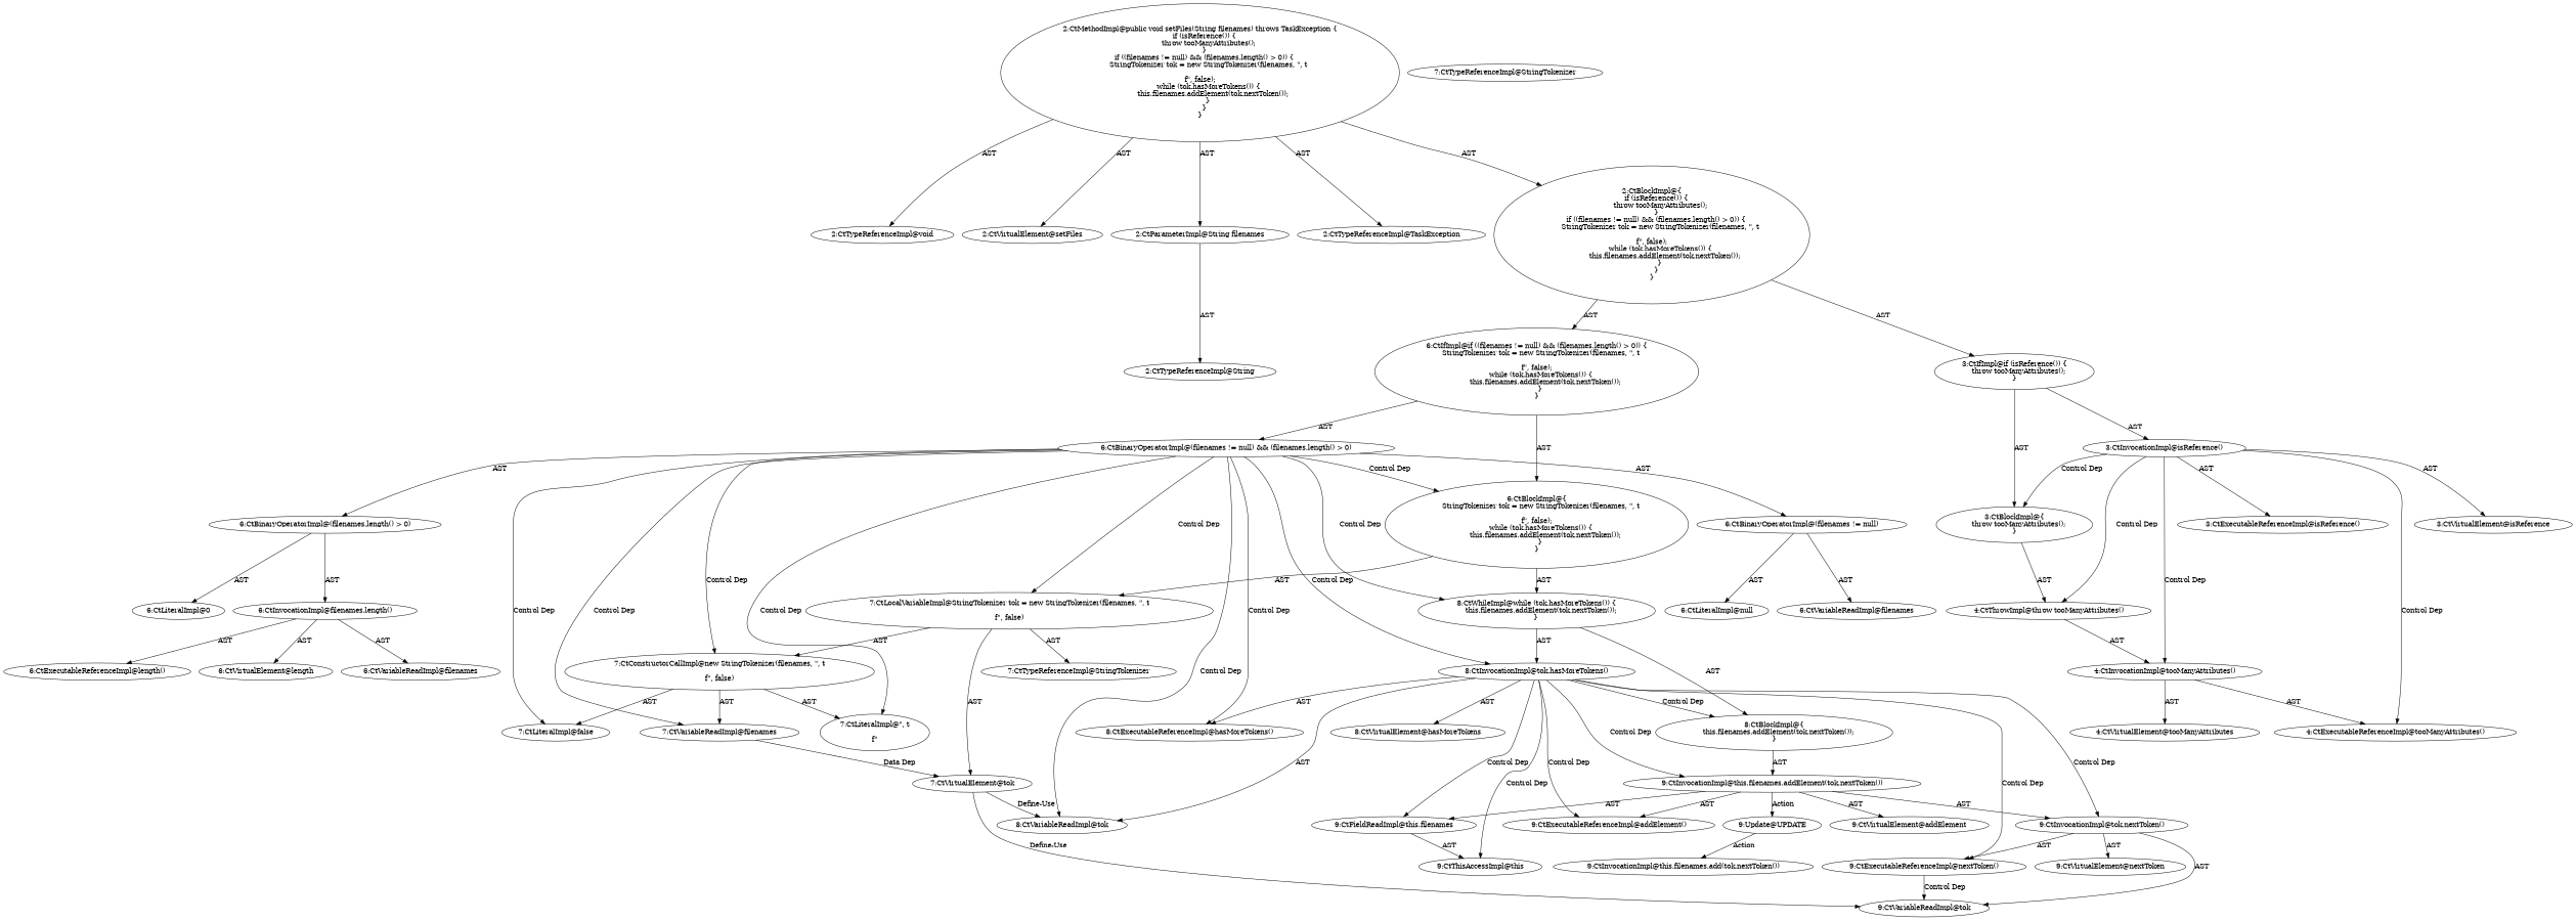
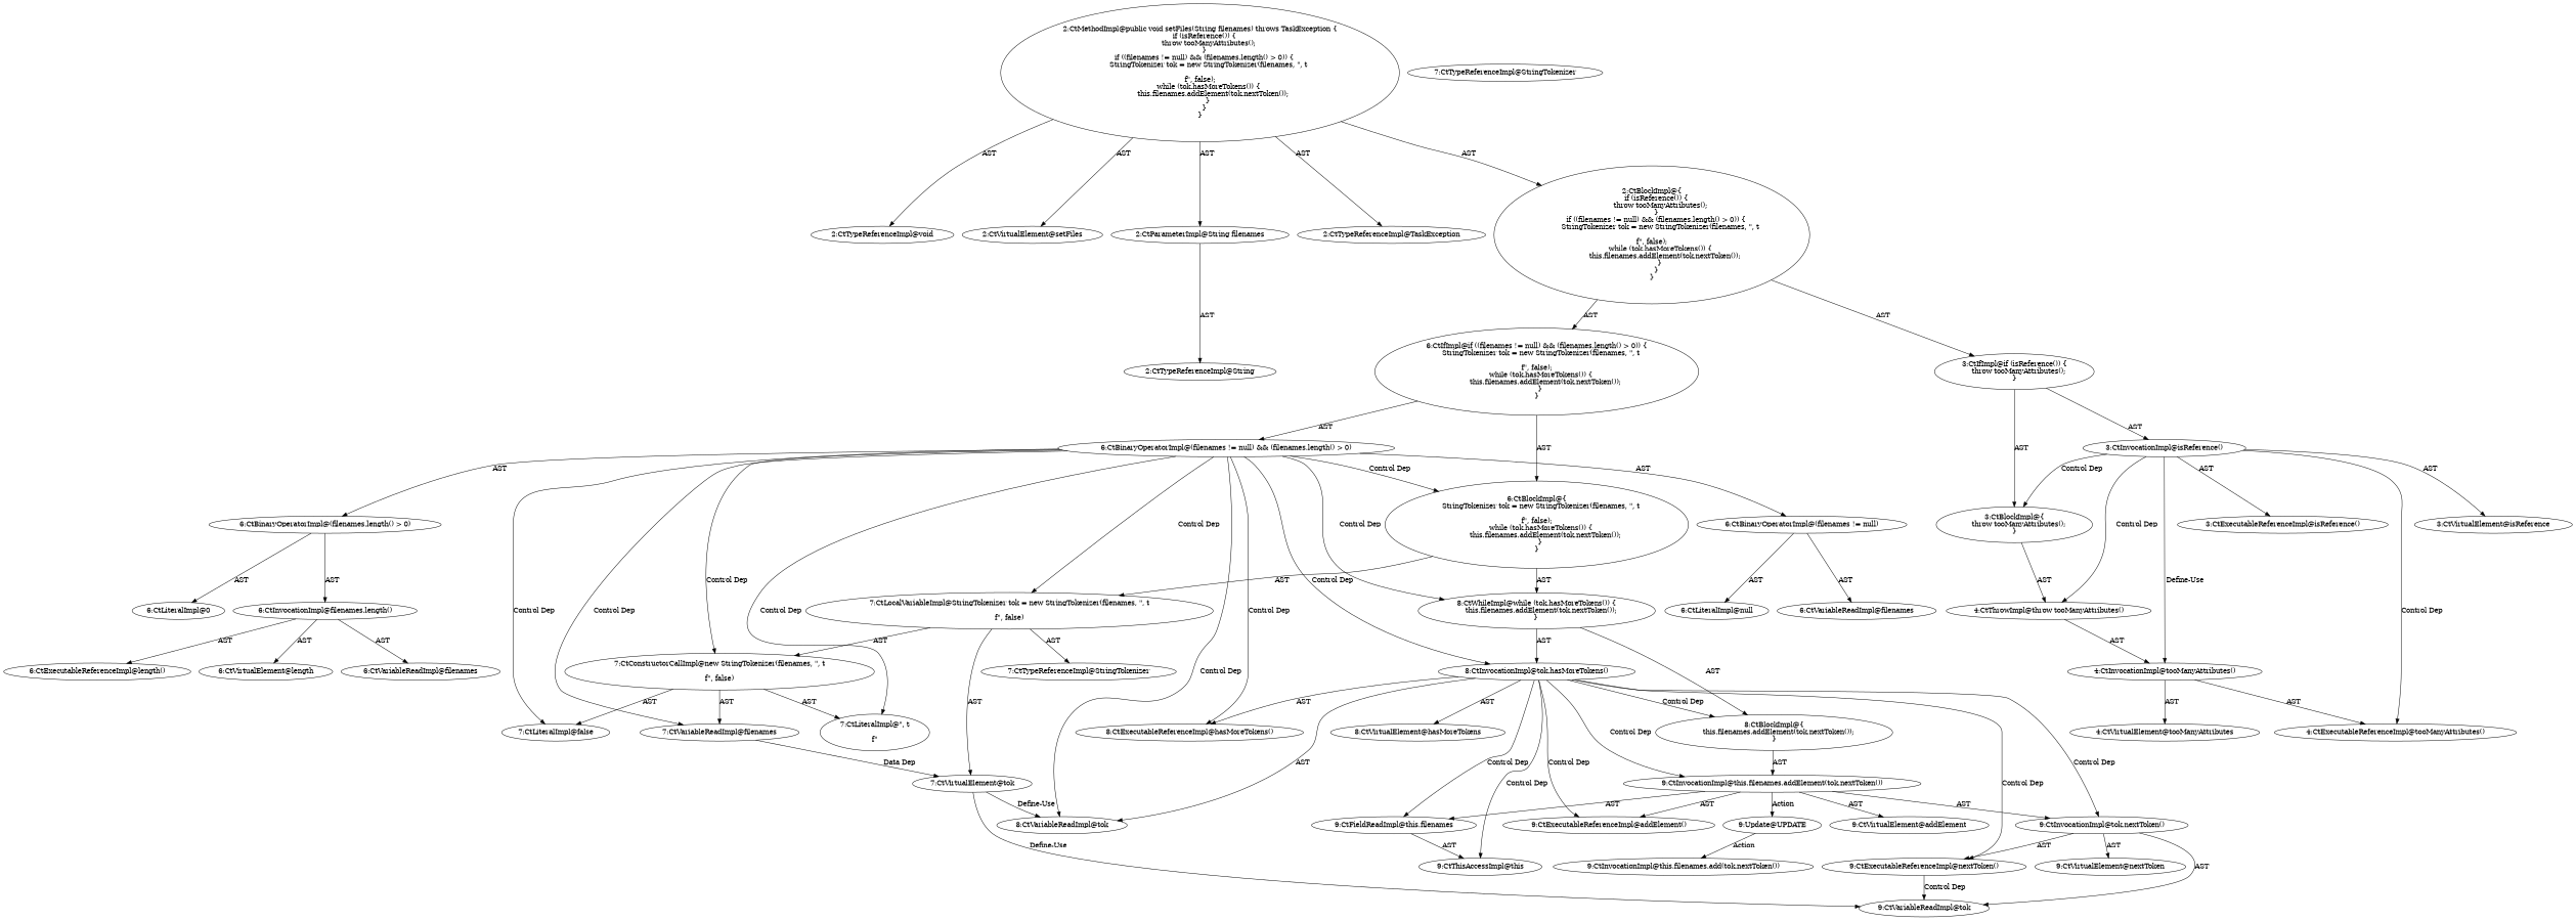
  digraph {
    node [shape=ellipse]
    n1 [label="2:CtTypeReferenceImpl@void"]
    n2 [label="2:CtVirtualElement@setFiles"]
    n3 [label="2:CtParameterImpl@String filenames"]
    n4 [label="2:CtTypeReferenceImpl@String"]
    n5 [label="2:CtTypeReferenceImpl@TaskException"]
    n6 [label="3:CtExecutableReferenceImpl@isReference()"]
    n7 [label="3:CtVirtualElement@isReference"]
    n8 [label="3:CtInvocationImpl@isReference()"]
    n9 [label="4:CtExecutableReferenceImpl@tooManyAttributes()"]
    n10 [label="4:CtInvocationImpl@tooManyAttributes()"]
    n11 [label="4:CtThrowImpl@throw tooManyAttributes()"]
    n12 [label="3:CtBlockImpl@\{\n    throw tooManyAttributes();\n\}"]
    n13 [label="4:CtVirtualElement@tooManyAttributes"]
    n14 [label="3:CtIfImpl@if (isReference()) \{\n    throw tooManyAttributes();\n\}"]
    n15 [label="6:CtVariableReadImpl@filenames"]
    n16 [label="6:CtLiteralImpl@null"]
    n17 [label="6:CtBinaryOperatorImpl@(filenames != null)"]
    n18 [label="6:CtExecutableReferenceImpl@length()"]
    n19 [label="6:CtVirtualElement@length"]
    n20 [label="6:CtVariableReadImpl@filenames"]
    n21 [label="6:CtInvocationImpl@filenames.length()"]
    n22 [label="6:CtLiteralImpl@0"]
    n23 [label="6:CtBinaryOperatorImpl@(filenames.length() > 0)"]
    n24 [label="6:CtBinaryOperatorImpl@(filenames != null) && (filenames.length() > 0)"]
    n25 [label="7:CtVariableReadImpl@filenames"]
    n26 [label="7:CtLiteralImpl@\", \t\n\r\f\""]
    n27 [label="7:CtLiteralImpl@false"]
    n28 [label="7:CtConstructorCallImpl@new StringTokenizer(filenames, \", \t\n\r\f\", false)"]
    n29 [label="7:CtLocalVariableImpl@StringTokenizer tok = new StringTokenizer(filenames, \", \t\n\r\f\", false)"]
    n30 [label="8:CtExecutableReferenceImpl@hasMoreTokens()"]
    n31 [label="8:CtVariableReadImpl@tok"]
    n32 [label="8:CtInvocationImpl@tok.hasMoreTokens()"]
    n33 [label="8:CtWhileImpl@while (tok.hasMoreTokens()) \{\n    this.filenames.addElement(tok.nextToken());\n\} "]
    n34 [label="6:CtBlockImpl@\{\n    StringTokenizer tok = new StringTokenizer(filenames, \", \t\n\r\f\", false);\n    while (tok.hasMoreTokens()) \{\n        this.filenames.addElement(tok.nextToken());\n    \} \n\}"]
    n35 [label="7:CtVirtualElement@tok"]
    n36 [label="7:CtTypeReferenceImpl@StringTokenizer"]
    n37 [label="8:CtVirtualElement@hasMoreTokens"]
    n38 [label="9:CtExecutableReferenceImpl@addElement()"]
    n39 [label="9:CtThisAccessImpl@this"]
    n40 [label="9:CtFieldReadImpl@this.filenames"]
    n41 [label="9:CtExecutableReferenceImpl@nextToken()"]
    n42 [label="9:CtInvocationImpl@tok.nextToken()"]
    n43 [label="9:CtInvocationImpl@this.filenames.addElement(tok.nextToken())"]
    n44 [label="8:CtBlockImpl@\{\n    this.filenames.addElement(tok.nextToken());\n\}"]
    n45 [label="7:CtTypeReferenceImpl@StringTokenizer"]
    n46 [label="9:CtVariableReadImpl@tok"]
    n47 [label="9:CtVirtualElement@nextToken"]
    n48 [label="9:CtVirtualElement@addElement"]
    n49 [label="9:Update@UPDATE"]
    n50 [label="9:CtInvocationImpl@this.filenames.add(tok.nextToken())"]
    n51 [label="6:CtIfImpl@if ((filenames != null) && (filenames.length() > 0)) \{\n    StringTokenizer tok = new StringTokenizer(filenames, \", \t\n\r\f\", false);\n    while (tok.hasMoreTokens()) \{\n        this.filenames.addElement(tok.nextToken());\n    \} \n\}"]
    n52 [label="2:CtBlockImpl@\{\n    if (isReference()) \{\n        throw tooManyAttributes();\n    \}\n    if ((filenames != null) && (filenames.length() > 0)) \{\n        StringTokenizer tok = new StringTokenizer(filenames, \", \t\n\r\f\", false);\n        while (tok.hasMoreTokens()) \{\n            this.filenames.addElement(tok.nextToken());\n        \} \n    \}\n\}"]
    n53 [label="2:CtMethodImpl@public void setFiles(String filenames) throws TaskException \{\n    if (isReference()) \{\n        throw tooManyAttributes();\n    \}\n    if ((filenames != null) && (filenames.length() > 0)) \{\n        StringTokenizer tok = new StringTokenizer(filenames, \", \t\n\r\f\", false);\n        while (tok.hasMoreTokens()) \{\n            this.filenames.addElement(tok.nextToken());\n        \} \n    \}\n\}"]
    n3 -> n4 [label=AST]
    n8 -> n6 [label=AST]
    n8 -> n7 [label=AST]
    n8 -> n9 [label="Control Dep"]
-   n8 -> n10 [label="Control Dep"]
+   n8 -> n10 [label="Define-Use"]
    n8 -> n11 [label="Control Dep"]
    n8 -> n12 [label="Control Dep"]
    n10 -> n9 [label=AST]
    n10 -> n13 [label=AST]
    n11 -> n10 [label=AST]
    n12 -> n11 [label=AST]
    n14 -> n8 [label=AST]
    n14 -> n12 [label=AST]
    n17 -> n15 [label=AST]
    n17 -> n16 [label=AST]
    n21 -> n18 [label=AST]
    n21 -> n19 [label=AST]
    n21 -> n20 [label=AST]
    n23 -> n21 [label=AST]
    n23 -> n22 [label=AST]
    n24 -> n17 [label=AST]
    n24 -> n23 [label=AST]
    n24 -> n25 [label="Control Dep"]
    n24 -> n26 [label="Control Dep"]
    n24 -> n27 [label="Control Dep"]
    n24 -> n28 [label="Control Dep"]
    n24 -> n29 [label="Control Dep"]
    n24 -> n30 [label="Control Dep"]
    n24 -> n31 [label="Control Dep"]
    n24 -> n32 [label="Control Dep"]
    n24 -> n33 [label="Control Dep"]
    n24 -> n34 [label="Control Dep"]
    n25 -> n35 [label="Data Dep"]
    n28 -> n25 [label=AST]
    n28 -> n26 [label=AST]
    n28 -> n27 [label=AST]
    n29 -> n28 [label=AST]
    n29 -> n35 [label=AST]
    n29 -> n36 [label=AST]
    n32 -> n30 [label=AST]
    n32 -> n31 [label=AST]
    n32 -> n37 [label=AST]
    n32 -> n38 [label="Control Dep"]
    n32 -> n39 [label="Control Dep"]
    n32 -> n40 [label="Control Dep"]
    n32 -> n41 [label="Control Dep"]
    n32 -> n42 [label="Control Dep"]
    n32 -> n43 [label="Control Dep"]
    n32 -> n44 [label="Control Dep"]
    n33 -> n32 [label=AST]
    n33 -> n44 [label=AST]
    n34 -> n29 [label=AST]
    n34 -> n33 [label=AST]
    n35 -> n31 [label="Define-Use"]
    n35 -> n46 [label="Define-Use"]
    n40 -> n39 [label=AST]
    n41 -> n46 [label="Control Dep"]
    n42 -> n41 [label=AST]
    n42 -> n46 [label=AST]
    n42 -> n47 [label=AST]
    n43 -> n38 [label=AST]
    n43 -> n40 [label=AST]
    n43 -> n42 [label=AST]
    n43 -> n48 [label=AST]
    n43 -> n49 [label=Action]
    n44 -> n43 [label=AST]
    n49 -> n50 [label=Action]
    n51 -> n24 [label=AST]
    n51 -> n34 [label=AST]
    n52 -> n14 [label=AST]
    n52 -> n51 [label=AST]
    n53 -> n1 [label=AST]
    n53 -> n2 [label=AST]
    n53 -> n3 [label=AST]
    n53 -> n5 [label=AST]
    n53 -> n52 [label=AST]
  }
